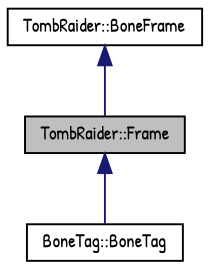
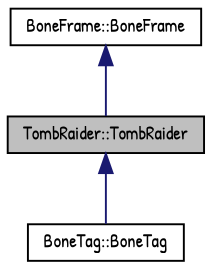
  digraph {
    fontname="Patrick Hand"
    rankdir=TB
    node [color=black fillcolor=white fontname="Patrick Hand" fontsize=10 shape=record style=filled]
    edge [color=midnightblue dir=back fontname="Patrick Hand" fontsize=10 labelfontname=Helvetica labelfontsize=10 style=solid]
-   n1 [fillcolor=grey75 fontcolor=black height=0.2 label="TombRaider::Frame" width=0.4]
+   n1 [fillcolor=grey75 fontcolor=black height=0.2 label="TombRaider::TombRaider" width=0.4]
    n2 [height=0.2 label="BoneTag::BoneTag" width=0.4]
-   n3 [height=0.2 label="TombRaider::BoneFrame" width=0.4]
+   n3 [height=0.2 label="BoneFrame::BoneFrame" width=0.4]
    n1 -> n2
    n3 -> n1
  }
